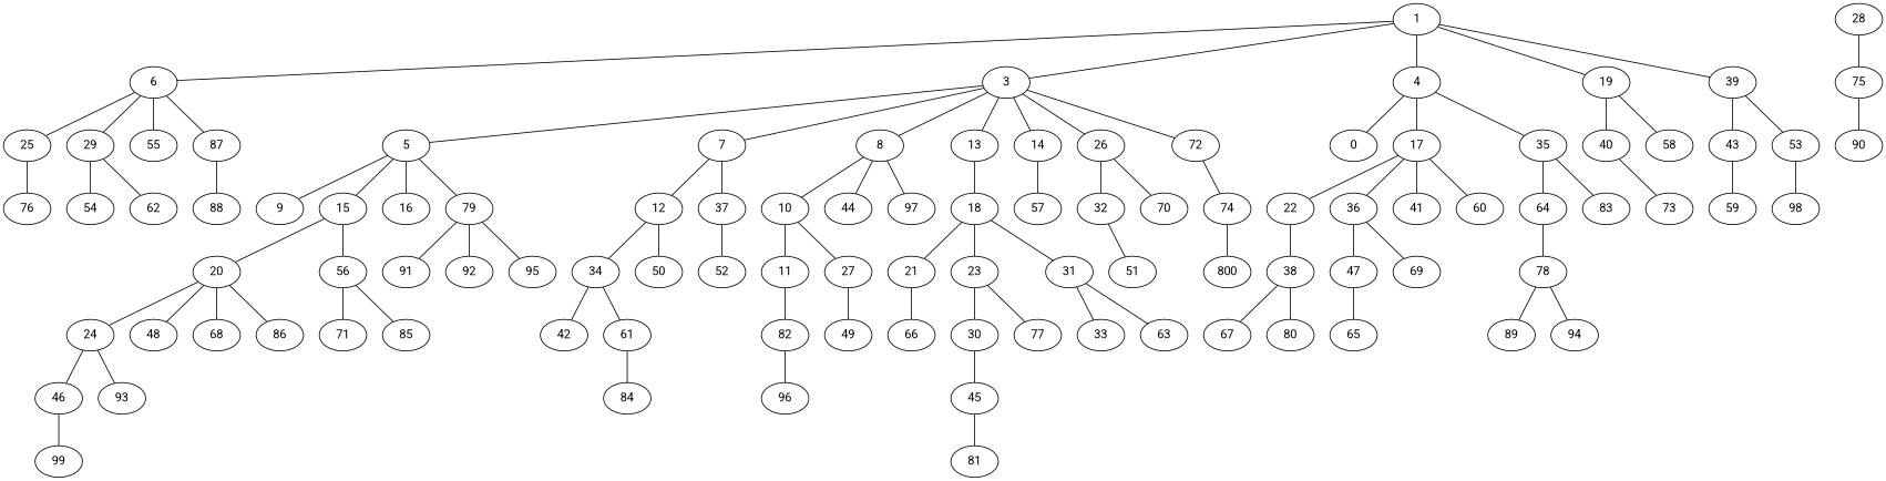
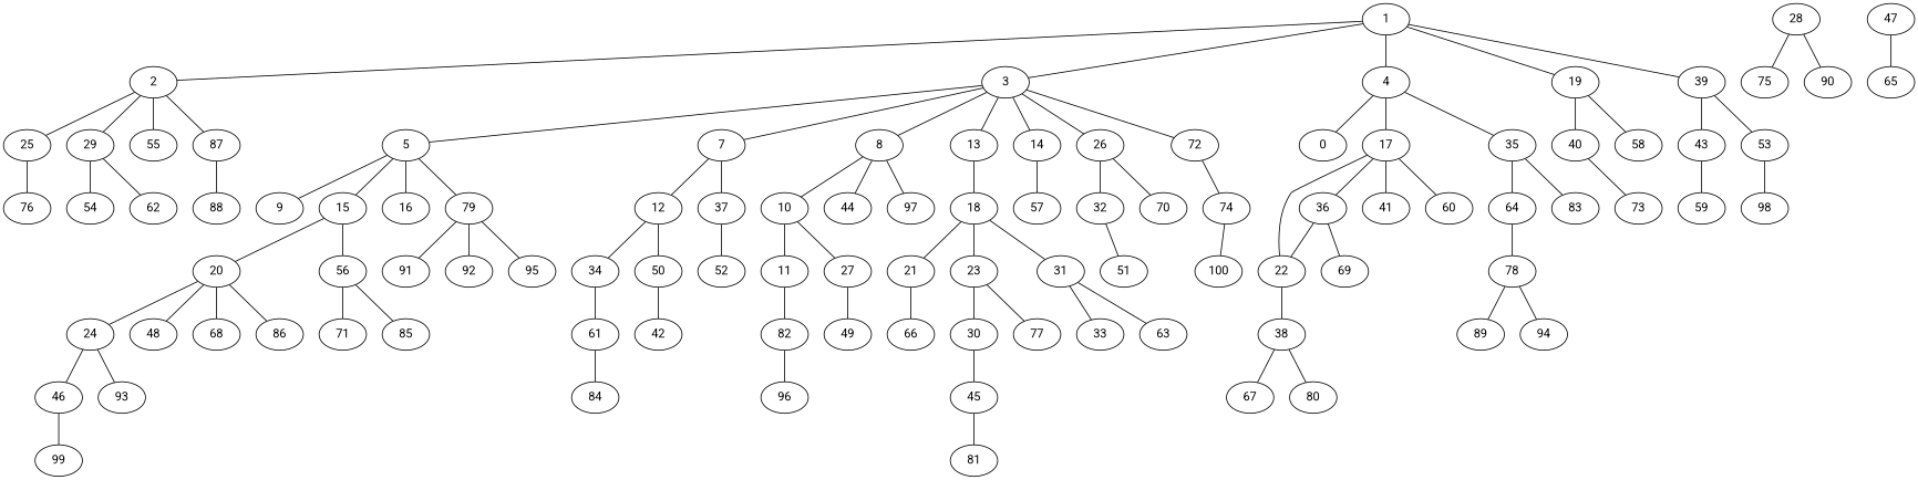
  graph {
    fontname=Roboto
    node [fontname=Roboto]
    edge [fontname=Roboto]
    1
-   2 [label=6]
+   2
    3
    4
    19
    39
    25
    29
    55
    87
    5
    7
    8
    13
    14
    26
    72
    n18 [label=0]
    17
    35
    40
    58
    43
    53
    76
    54
    62
    88
    9
    15
    16
    79
    12
    37
    10
    44
    97
    18
    57
    32
    70
    74
    22
    36
    41
    60
    64
    83
    73
    59
    98
    20
    56
    91
    92
    95
    34
    50
    52
    11
    27
    21
    23
    31
    51
-   100 [label=800]
+   100
    38
    28
    75
    47
    69
    78
    24
    48
    68
    86
    71
    85
    42
    61
    82
    49
    96
    84
    66
    30
    77
    33
    63
    46
    93
    67
    80
    90
    65
    45
    99
    81
    89
    94
    1 -- 2
    1 -- 3
    1 -- 4
    1 -- 19
    1 -- 39
    2 -- 25
    2 -- 29
    2 -- 55
    2 -- 87
    3 -- 5
    3 -- 7
    3 -- 8
    3 -- 13
    3 -- 14
    3 -- 26
    3 -- 72
    4 -- n18
    4 -- 17
    4 -- 35
    19 -- 40
    19 -- 58
    39 -- 43
    39 -- 53
    25 -- 76
    29 -- 54
    29 -- 62
    87 -- 88
    5 -- 9
    5 -- 15
    5 -- 16
    5 -- 79
    7 -- 12
    7 -- 37
    8 -- 10
    8 -- 44
    8 -- 97
    13 -- 18
    14 -- 57
    26 -- 32
    26 -- 70
    72 -- 74
    17 -- 22
    17 -- 36
    17 -- 41
    17 -- 60
    35 -- 64
    35 -- 83
    40 -- 73
    43 -- 59
    53 -- 98
    15 -- 20
    15 -- 56
    79 -- 91
    79 -- 92
    79 -- 95
    12 -- 34
    12 -- 50
    37 -- 52
    10 -- 11
    10 -- 27
    18 -- 21
    18 -- 23
    18 -- 31
    32 -- 51
    74 -- 100
    22 -- 38
-   36 -- 47
+   36 -- 22
    36 -- 69
    64 -- 78
    20 -- 24
    20 -- 48
    20 -- 68
    20 -- 86
    56 -- 71
    56 -- 85
-   34 -- 42
+   50 -- 42
    34 -- 61
    11 -- 82
    27 -- 49
    21 -- 66
    23 -- 30
    23 -- 77
    31 -- 33
    31 -- 63
    38 -- 67
    38 -- 80
    28 -- 75
-   75 -- 90
+   28 -- 90
    47 -- 65
    78 -- 89
    78 -- 94
    24 -- 46
    24 -- 93
    61 -- 84
    82 -- 96
    30 -- 45
    46 -- 99
    45 -- 81
  }
